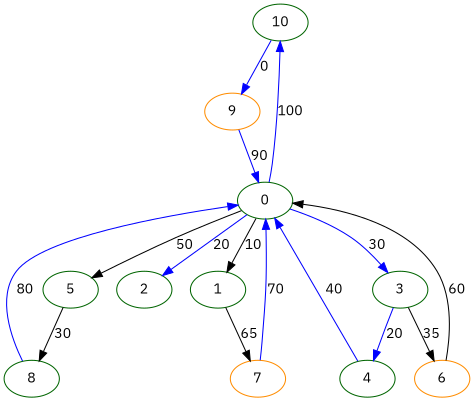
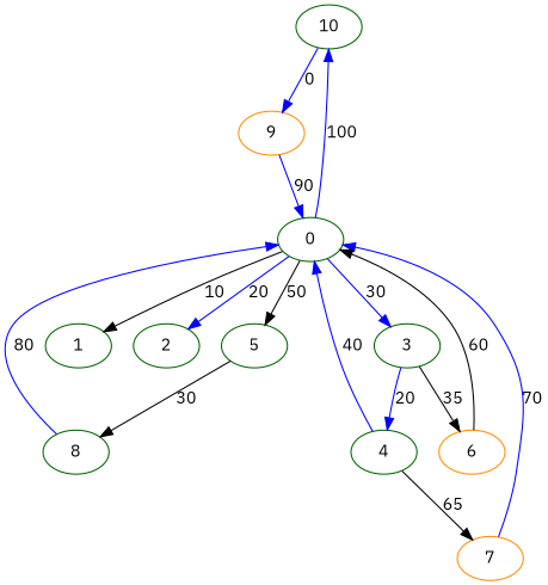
  digraph {
    fontname="IBM Plex Sans"
    node [color=darkgreen fontname="IBM Plex Sans"]
    edge [color=blue fontname="IBM Plex Sans"]
    n1 [label=10]
    n2 [color=darkorange label=9]
    n3 [label=0]
    n4 [label=5]
    n5 [label=1]
    n6 [label=2]
    n7 [label=3]
    n8 [label=8]
    n9 [color=darkorange label=7]
    n10 [label=4]
    n11 [color=darkorange label=6]
    n1 -> n2 [label=0]
    n2 -> n3 [label=90]
    n3 -> n1 [label=100]
    n3 -> n4 [color=black label=50]
    n3 -> n5 [color=black label=10]
    n3 -> n6 [label=20]
    n3 -> n7 [label=30]
    n4 -> n8 [color=black label=30]
-   n5 -> n9 [color=black label=65]
+   n10 -> n9 [color=black label=65]
    n7 -> n10 [label=20]
    n7 -> n11 [color=black label=35]
    n8 -> n3 [label=80]
    n9 -> n3 [label=70]
    n10 -> n3 [label=40]
    n11 -> n3 [color=black label=60]
  }
